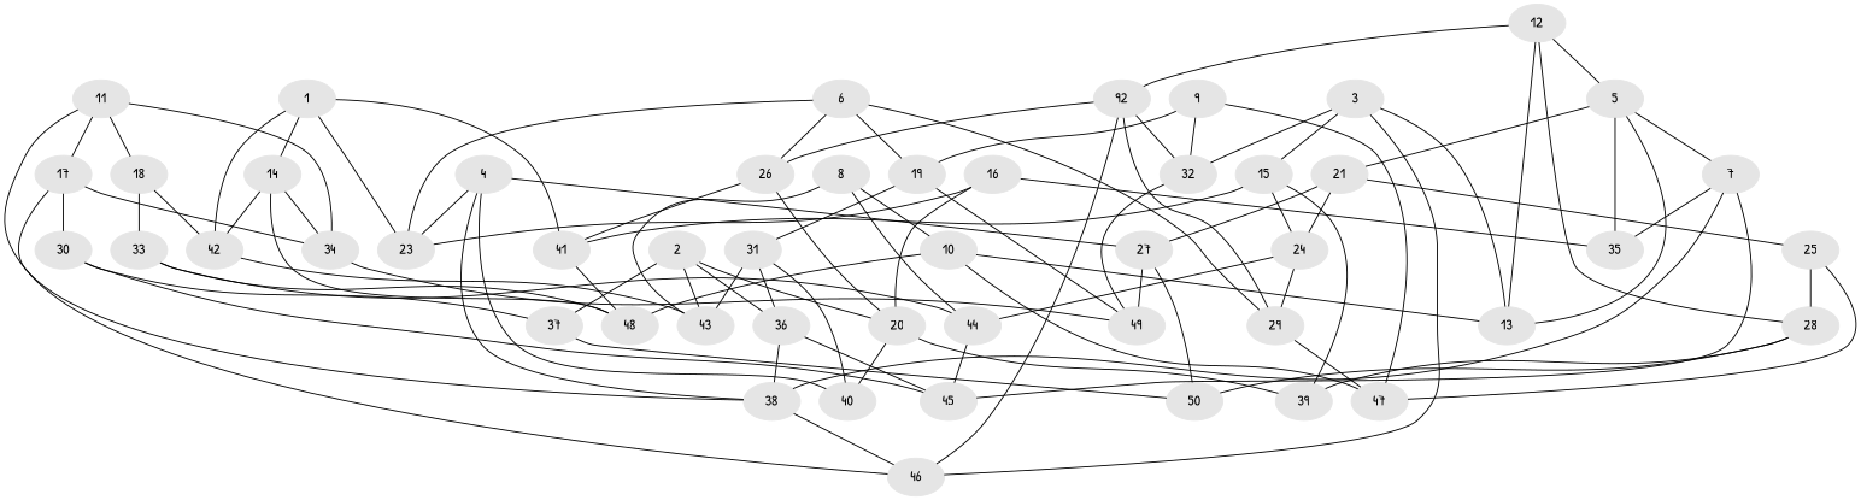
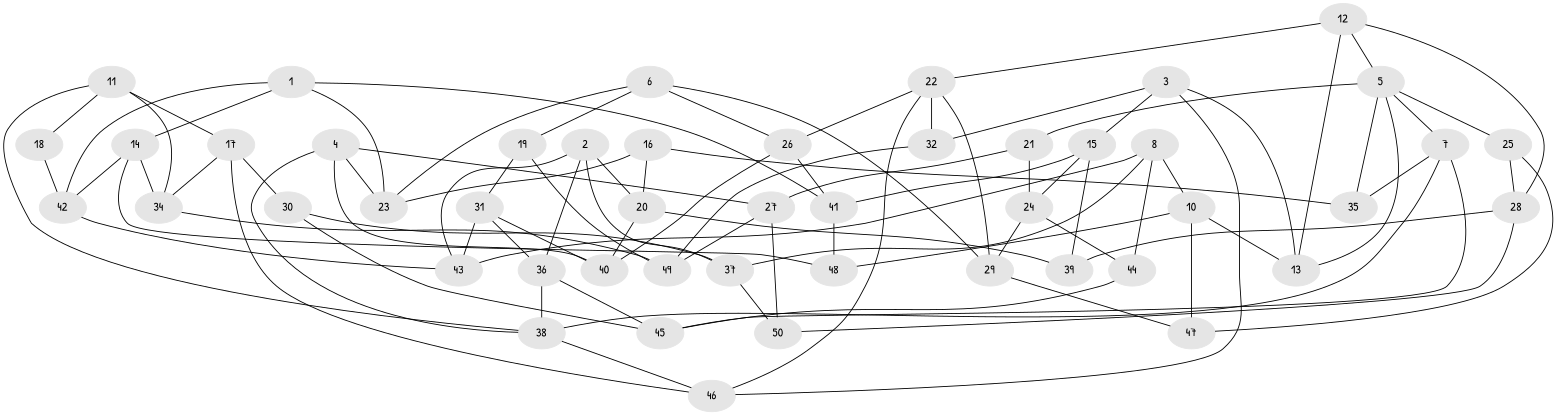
  graph {
    fontname="Patrick Hand"
    node [color=gray90 fontname="Patrick Hand" style=filled]
    edge [fontname="Patrick Hand"]
    1
    14
    23
    41
    42
    48
    34
    43
    2
    20
    36
    37
    40
    39
    38
    45
    50
    3
    13
    15
    32
    46
    24
    49
    4
    27
    5
    7
    21
    35
    25
    6
    19
    26
    29
    31
    47
    8
    10
    44
-   9
    11
    17
    18
    30
-   33
    12
-   22 [label=92]
+   22
    28
    16
    1 -- 14
    1 -- 23
    1 -- 41
    1 -- 42
    14 -- 42
    14 -- 48
    14 -- 34
    41 -- 48
    42 -- 43
    34 -- 49
    2 -- 43
    2 -- 20
    2 -- 36
    2 -- 37
    20 -- 40
    20 -- 39
    36 -- 38
    36 -- 45
    37 -- 50
    38 -- 46
    3 -- 13
    3 -- 15
    3 -- 32
    3 -- 46
    15 -- 41
    15 -- 39
    15 -- 24
    32 -- 49
    24 -- 29
    24 -- 44
    4 -- 23
    4 -- 40
    4 -- 38
    4 -- 27
    27 -- 50
    27 -- 49
    5 -- 13
    5 -- 7
    5 -- 21
    5 -- 35
    7 -- 38
    7 -- 45
    7 -- 35
    21 -- 24
    21 -- 27
-   21 -- 25
+   5 -- 25
    25 -- 47
    25 -- 28
    6 -- 23
    6 -- 19
    6 -- 26
    6 -- 29
    19 -- 49
    19 -- 31
    26 -- 41
-   26 -- 20
+   26 -- 40
    29 -- 47
    31 -- 43
    31 -- 36
    31 -- 40
    8 -- 43
+   8 -- 37
    8 -- 10
    8 -- 44
    10 -- 48
    10 -- 13
    10 -- 47
    44 -- 45
-   9 -- 32
-   9 -- 19
-   9 -- 47
    11 -- 34
    11 -- 38
    11 -- 17
    11 -- 18
    17 -- 34
    17 -- 46
    17 -- 30
    18 -- 42
-   18 -- 33
    30 -- 37
    30 -- 45
-   33 -- 48
-   33 -- 44
    12 -- 13
    12 -- 5
    12 -- 22
    12 -- 28
    22 -- 32
    22 -- 46
    22 -- 26
    22 -- 29
    28 -- 39
    28 -- 50
    16 -- 23
    16 -- 20
    16 -- 35
  }
